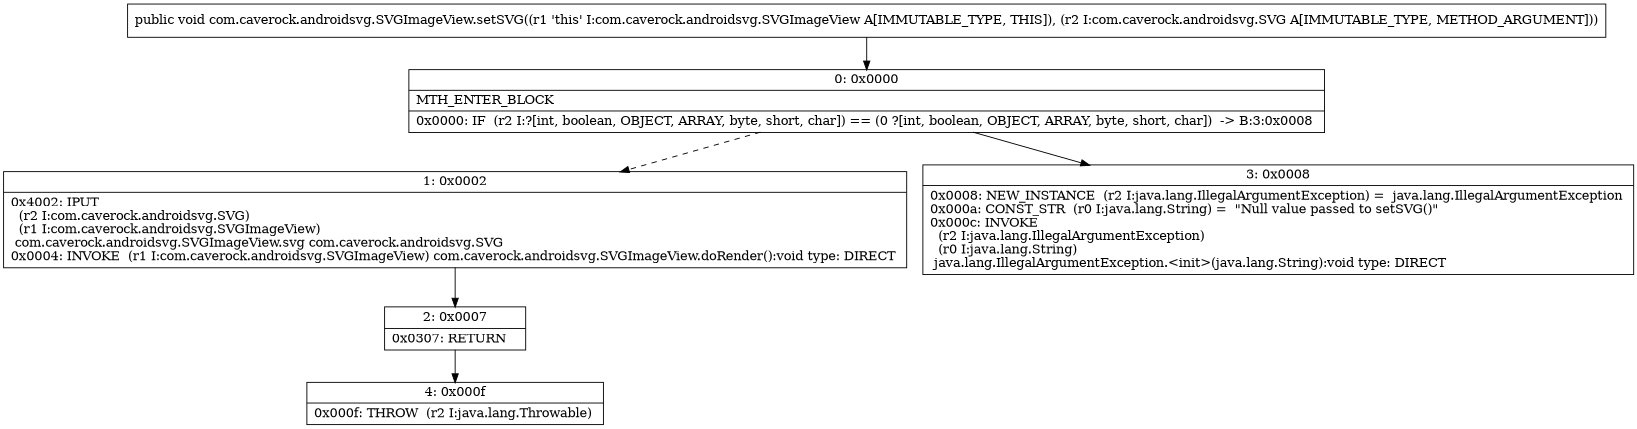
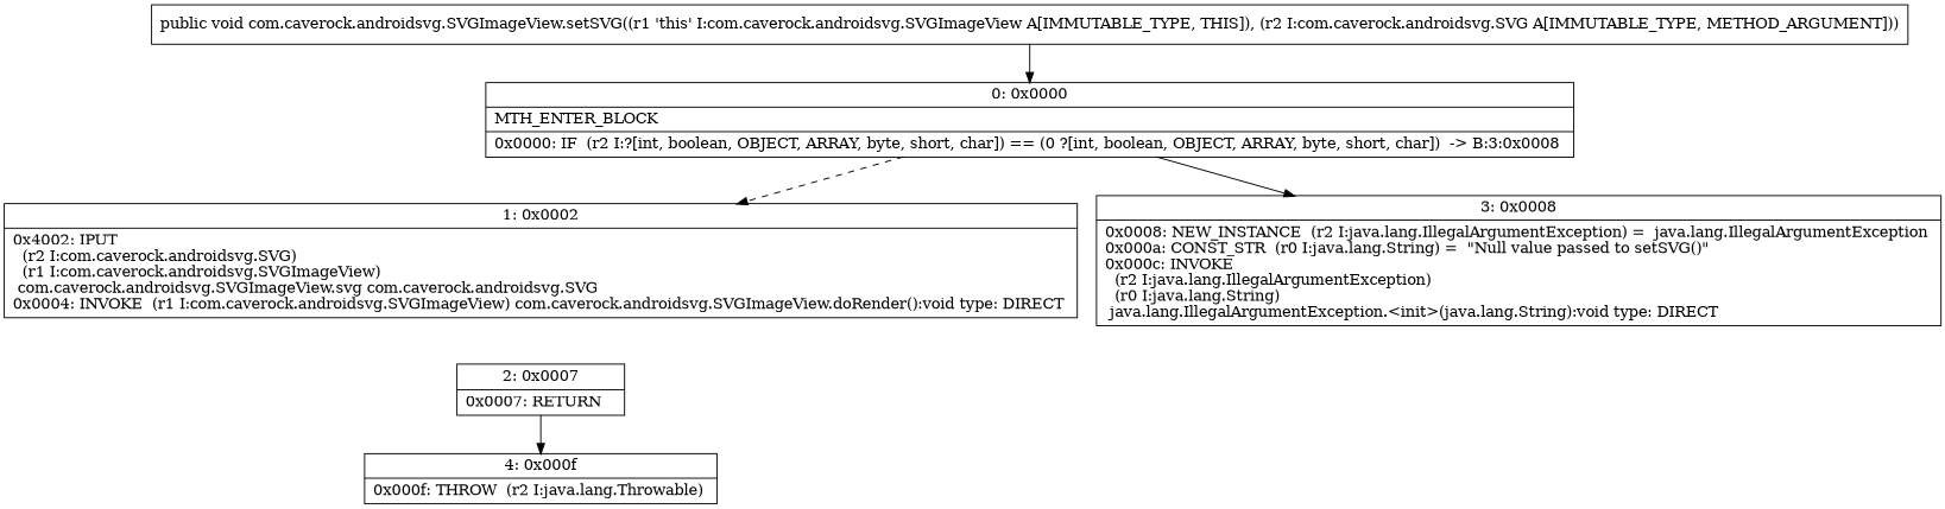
  digraph {
    node [shape=record]
    n1 [label="{0\:\ 0x0000|MTH_ENTER_BLOCK\l|0x0000: IF  (r2 I:?[int, boolean, OBJECT, ARRAY, byte, short, char]) == (0 ?[int, boolean, OBJECT, ARRAY, byte, short, char])  \-\> B:3:0x0008 \l}"]
    n2 [label="{1\:\ 0x0002|0x4002: IPUT  \l  (r2 I:com.caverock.androidsvg.SVG)\l  (r1 I:com.caverock.androidsvg.SVGImageView)\l com.caverock.androidsvg.SVGImageView.svg com.caverock.androidsvg.SVG \l0x0004: INVOKE  (r1 I:com.caverock.androidsvg.SVGImageView) com.caverock.androidsvg.SVGImageView.doRender():void type: DIRECT \l}"]
    n3 [label="{3\:\ 0x0008|0x0008: NEW_INSTANCE  (r2 I:java.lang.IllegalArgumentException) =  java.lang.IllegalArgumentException \l0x000a: CONST_STR  (r0 I:java.lang.String) =  \"Null value passed to setSVG()\" \l0x000c: INVOKE  \l  (r2 I:java.lang.IllegalArgumentException)\l  (r0 I:java.lang.String)\l java.lang.IllegalArgumentException.\<init\>(java.lang.String):void type: DIRECT \l}"]
-   n4 [label="{2\:\ 0x0007|0x0307: RETURN   \l}"]
+   n4 [label="{2\:\ 0x0007|0x0007: RETURN   \l}"]
    n5 [label="{4\:\ 0x000f|0x000f: THROW  (r2 I:java.lang.Throwable) \l}"]
    n6 [label="{public void com.caverock.androidsvg.SVGImageView.setSVG((r1 'this' I:com.caverock.androidsvg.SVGImageView A[IMMUTABLE_TYPE, THIS]), (r2 I:com.caverock.androidsvg.SVG A[IMMUTABLE_TYPE, METHOD_ARGUMENT])) }"]
    n1 -> n2 [style=dashed]
    n1 -> n3
-   n2 -> n4
    n4 -> n5
    n6 -> n1
  }
